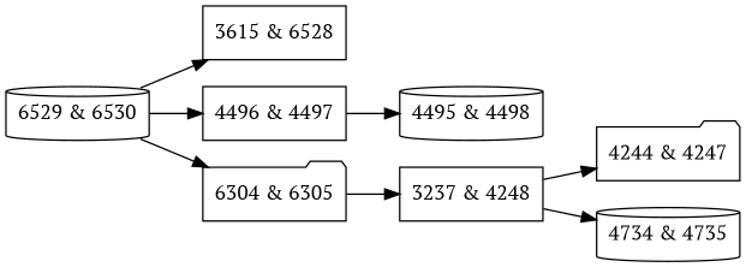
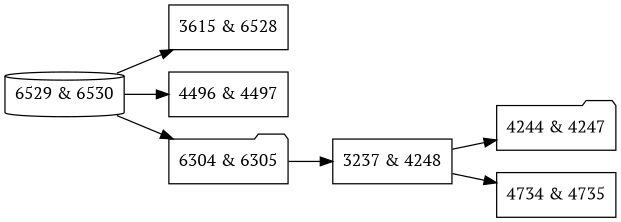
  digraph {
    fontname="PT Serif"
    rankdir=LR
    node [fontname="PT Serif" shape=box]
    edge [fontname="PT Serif"]
    n1 [label="3237 & 4248"]
    n2 [label="4244 & 4247" shape=folder]
-   n3 [label="4734 & 4735" shape=cylinder]
+   n3 [label="4734 & 4735"]
    n4 [label="3615 & 6528"]
-   n5 [label="4495 & 4498" shape=cylinder]
    n6 [label="4496 & 4497"]
    n7 [label="6304 & 6305" shape=folder]
    n8 [label="6529 & 6530" shape=cylinder]
    n1 -> n2
    n1 -> n3
-   n6 -> n5
    n7 -> n1
    n8 -> n4
    n8 -> n6
    n8 -> n7
  }
